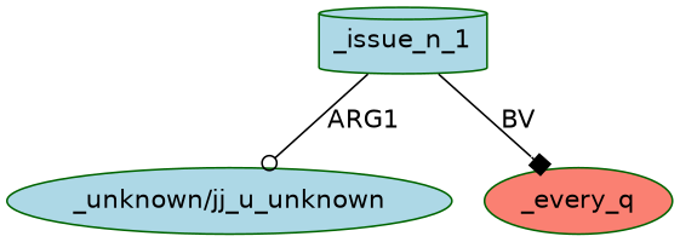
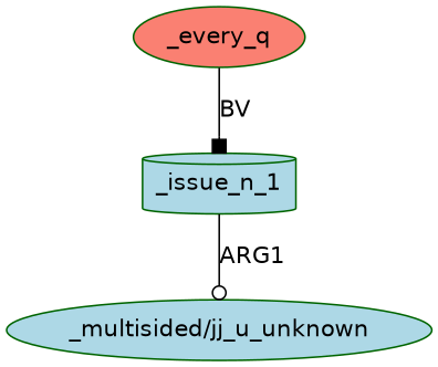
  digraph {
    fontname="DejaVu Sans"
    node [color=darkgreen fillcolor=lightblue fontname="DejaVu Sans" shape=ellipse style=filled]
    edge [fontname="DejaVu Sans" style=solid]
    _issue_n_1 [shape=cylinder]
-   "_multisided/jj_u_unknown" [label="_unknown/jj_u_unknown"]
+   "_multisided/jj_u_unknown"
    _every_q [fillcolor=salmon]
    _issue_n_1 -> "_multisided/jj_u_unknown" [arrowhead=odot label=ARG1]
-   _issue_n_1 -> _every_q [arrowhead=box label=BV]
+   _every_q -> _issue_n_1 [arrowhead=box label=BV]
  }
